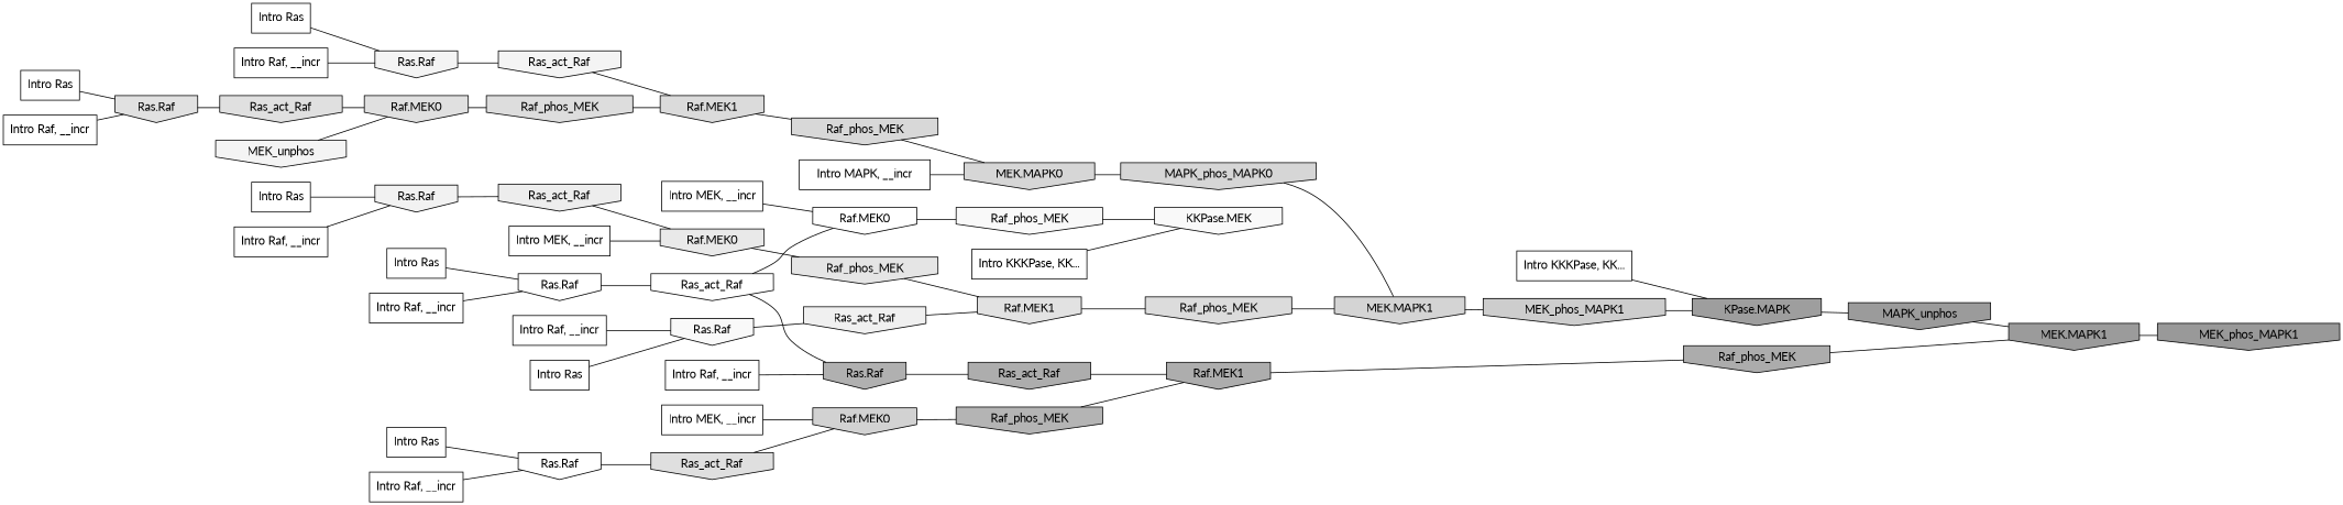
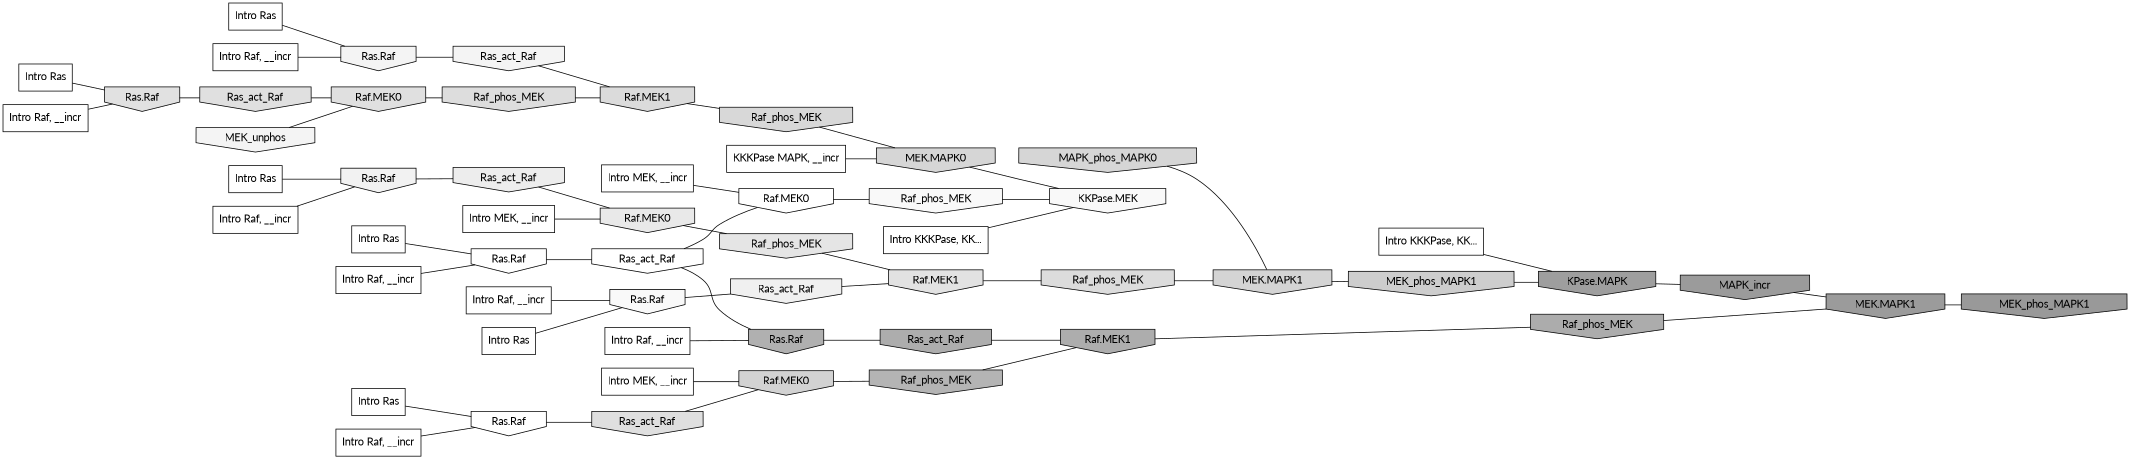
  digraph {
    fontname=Lato
    rankdir=LR
    ranksep=0.30
    node [fillcolor="0.000 0.000 1.000" fontname=Lato shape=invhouse style=filled]
    edge [color="0.000 0.000 0.000" dir=none fontname=Lato]
    n1 [label="Intro Ras" shape=rectangle]
    n2 [fillcolor="0.000 0.000 0.976" label="Ras.Raf"]
    n3 [fillcolor="0.000 0.000 0.939" label=Ras_act_Raf]
    n4 [label="Intro Ras" shape=rectangle]
    n5 [fillcolor="0.000 0.000 0.881" label="Ras.Raf"]
    n6 [fillcolor="0.000 0.000 0.878" label=Ras_act_Raf]
    n7 [label="Intro Ras" shape=rectangle]
    n8 [fillcolor="0.000 0.000 0.947" label="Ras.Raf"]
    n9 [fillcolor="0.000 0.000 0.928" label=Ras_act_Raf]
    n10 [label="Intro Ras" shape=rectangle]
    n11 [fillcolor="0.000 0.000 0.999" label="Ras.Raf"]
    n12 [fillcolor="0.000 0.000 0.872" label=Ras_act_Raf]
    n13 [label="Intro Ras" shape=rectangle]
    n14 [fillcolor="0.000 0.000 0.955" label="Ras.Raf"]
    n15 [fillcolor="0.000 0.000 0.954" label=Ras_act_Raf]
    n16 [label="Intro Ras" shape=rectangle]
    n17 [label="Ras.Raf"]
    n18 [fillcolor="0.000 0.000 0.999" label=Ras_act_Raf]
    n19 [label="Intro Raf, __incr" shape=rectangle]
    n20 [label="Intro Raf, __incr" shape=rectangle]
    n21 [fillcolor="0.000 0.000 0.689" label="Ras.Raf"]
    n22 [fillcolor="0.000 0.000 0.677" label=Ras_act_Raf]
    n23 [label="Intro Raf, __incr" shape=rectangle]
    n24 [label="Intro Raf, __incr" shape=rectangle]
    n25 [label="Intro Raf, __incr" shape=rectangle]
    n26 [label="Intro Raf, __incr" shape=rectangle]
    n27 [label="Intro Raf, __incr" shape=rectangle]
    n28 [label="Intro MEK, __incr" shape=rectangle]
    n29 [fillcolor="0.000 0.000 0.824" label="Raf.MEK0"]
    n30 [fillcolor="0.000 0.000 0.707" label=Raf_phos_MEK]
    n31 [label="Intro MEK, __incr" shape=rectangle]
    n32 [fillcolor="0.000 0.000 0.912" label="Raf.MEK0"]
    n33 [fillcolor="0.000 0.000 0.897" label=Raf_phos_MEK]
    n34 [label="Intro MEK, __incr" shape=rectangle]
    n35 [fillcolor="0.000 0.000 0.997" label="Raf.MEK0"]
    n36 [fillcolor="0.000 0.000 0.973" label=Raf_phos_MEK]
-   n37 [label="Intro MAPK, __incr" shape=rectangle]
+   n37 [label="KKKPase MAPK, __incr" shape=rectangle]
    n38 [fillcolor="0.000 0.000 0.838" label="MEK.MAPK0"]
    n39 [fillcolor="0.000 0.000 0.837" label=MAPK_phos_MAPK0]
    n40 [label="Intro KKKPase, KK..." shape=rectangle]
    n41 [fillcolor="0.000 0.000 0.620" label="KPase.MAPK"]
-   n42 [fillcolor="0.000 0.000 0.606" label=MAPK_unphos]
+   n42 [fillcolor="0.000 0.000 0.606" label=MAPK_incr]
    n43 [label="Intro KKKPase, KK..." shape=rectangle]
    n44 [fillcolor="0.000 0.000 0.973" label="KKPase.MEK"]
    n45 [fillcolor="0.000 0.000 0.884" label="Raf.MEK1"]
    n46 [fillcolor="0.000 0.000 0.956" label=MEK_unphos]
    n47 [fillcolor="0.000 0.000 0.878" label="Raf.MEK0"]
    n48 [fillcolor="0.000 0.000 0.867" label=Raf_phos_MEK]
    n49 [fillcolor="0.000 0.000 0.856" label="Raf.MEK1"]
    n50 [fillcolor="0.000 0.000 0.846" label=Raf_phos_MEK]
    n51 [fillcolor="0.000 0.000 0.863" label=Raf_phos_MEK]
    n52 [fillcolor="0.000 0.000 0.830" label="MEK.MAPK1"]
    n53 [fillcolor="0.000 0.000 0.804" label=MEK_phos_MAPK1]
    n54 [fillcolor="0.000 0.000 0.677" label="Raf.MEK1"]
    n55 [fillcolor="0.000 0.000 0.674" label=Raf_phos_MEK]
    n56 [fillcolor="0.000 0.000 0.606" label="MEK.MAPK1"]
    n57 [fillcolor="0.000 0.000 0.600" label=MEK_phos_MAPK1]
    n1 -> n2
    n2 -> n3
    n3 -> n45
    n4 -> n5
    n5 -> n6
    n6 -> n47
    n7 -> n8
    n8 -> n9
    n9 -> n32
    n10 -> n11
    n11 -> n12
    n12 -> n29
    n13 -> n14
    n14 -> n15
    n15 -> n49
    n16 -> n17
    n17 -> n18
    n18 -> n21
    n18 -> n35
    n19 -> n2
    n20 -> n21
    n21 -> n22
    n22 -> n54
    n23 -> n8
    n24 -> n11
    n25 -> n17
    n26 -> n14
    n27 -> n5
    n28 -> n29
    n29 -> n30
    n30 -> n54
    n31 -> n32
    n32 -> n33
    n33 -> n45
    n34 -> n35
    n35 -> n36
    n36 -> n44
    n37 -> n38
-   n38 -> n39
+   n38 -> n44
    n39 -> n52
    n40 -> n41
    n41 -> n42
    n42 -> n56
    n43 -> n44
    n45 -> n51
    n46 -> n47
    n47 -> n48
    n48 -> n49
    n49 -> n50
    n50 -> n38
    n51 -> n52
    n52 -> n53
    n53 -> n41
    n54 -> n55
    n55 -> n56
    n56 -> n57
  }
